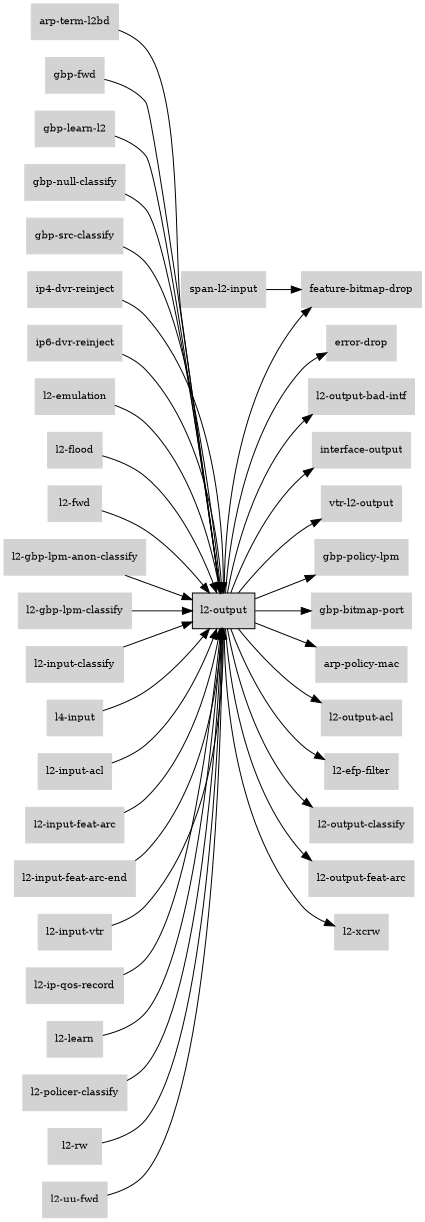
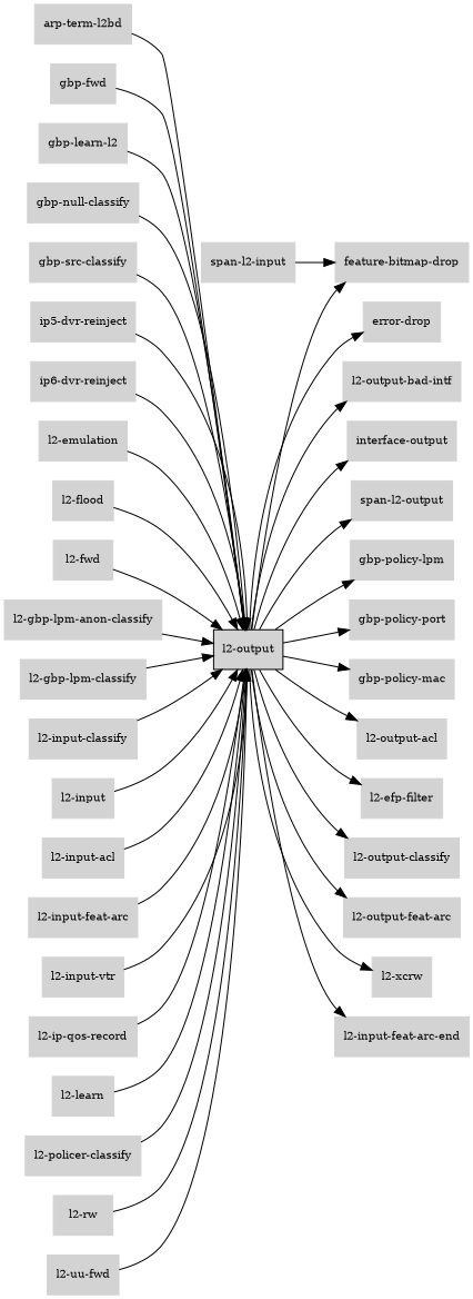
  digraph {
    rankdir=LR
    node [color=lightgray fillcolor=lightgray fontcolor=black fontsize=10 shape=box style=filled]
    edge [fontsize=8]
    "l2-output" [color=black]
    "error-drop"
    "l2-output-bad-intf"
    "interface-output"
-   "span-l2-output" [label="vtr-l2-output"]
+   "span-l2-output"
    "gbp-policy-lpm"
-   "gbp-policy-port" [label="gbp-bitmap-port"]
-   "gbp-policy-mac" [label="arp-policy-mac"]
+   "gbp-policy-port"
+   "gbp-policy-mac"
    "feature-bitmap-drop"
    "l2-output-acl"
    "l2-efp-filter"
    "l2-output-classify"
    "l2-output-feat-arc"
    "l2-xcrw"
    "arp-term-l2bd"
    "gbp-fwd"
    "gbp-learn-l2"
    "gbp-null-classify"
    "gbp-src-classify"
-   "ip4-dvr-reinject"
+   "ip4-dvr-reinject" [label="ip5-dvr-reinject"]
    "ip6-dvr-reinject"
    "l2-emulation"
    "l2-flood"
    "l2-fwd"
    "l2-gbp-lpm-anon-classify"
    "l2-gbp-lpm-classify"
    "l2-input-classify"
-   "l2-input" [label="l4-input"]
+   "l2-input"
    "l2-input-acl"
    "l2-input-feat-arc"
    "l2-input-feat-arc-end"
    "l2-input-vtr"
    "l2-ip-qos-record"
    "l2-learn"
    "l2-policer-classify"
    "l2-rw"
    "l2-uu-fwd"
    "span-l2-input"
    "l2-output" -> "error-drop"
    "l2-output" -> "l2-output-bad-intf"
    "l2-output" -> "interface-output"
    "l2-output" -> "span-l2-output"
    "l2-output" -> "gbp-policy-lpm"
    "l2-output" -> "gbp-policy-port"
    "l2-output" -> "gbp-policy-mac"
    "l2-output" -> "feature-bitmap-drop"
    "l2-output" -> "l2-output-acl"
    "l2-output" -> "l2-efp-filter"
    "l2-output" -> "l2-output-classify"
    "l2-output" -> "l2-output-feat-arc"
    "l2-output" -> "l2-xcrw"
    "arp-term-l2bd" -> "l2-output"
    "gbp-fwd" -> "l2-output"
    "gbp-learn-l2" -> "l2-output"
    "gbp-null-classify" -> "l2-output"
    "gbp-src-classify" -> "l2-output"
    "ip4-dvr-reinject" -> "l2-output"
    "ip6-dvr-reinject" -> "l2-output"
    "l2-emulation" -> "l2-output"
    "l2-flood" -> "l2-output"
    "l2-fwd" -> "l2-output"
    "l2-gbp-lpm-anon-classify" -> "l2-output"
    "l2-gbp-lpm-classify" -> "l2-output"
    "l2-input-classify" -> "l2-output"
    "l2-input" -> "l2-output"
    "l2-input-acl" -> "l2-output"
    "l2-input-feat-arc" -> "l2-output"
-   "l2-input-feat-arc-end" -> "l2-output"
+   "l2-output" -> "l2-input-feat-arc-end"
    "l2-input-vtr" -> "l2-output"
    "l2-ip-qos-record" -> "l2-output"
    "l2-learn" -> "l2-output"
    "l2-policer-classify" -> "l2-output"
    "l2-rw" -> "l2-output"
    "l2-uu-fwd" -> "l2-output"
    "span-l2-input" -> "feature-bitmap-drop"
  }
